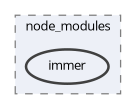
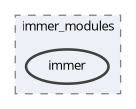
  digraph {
    compound=true
    fontname="Open Sans"
    n1 [color=grey25 fillcolor="#edf0f7" fontname="Open Sans" fontsize=10 height=0.2 label=immer shape=ellipse style="filled,bold" width=0.4]
    subgraph cluster_1 {
      bgcolor="#edf0f7"
      fontsize=10
-     label=node_modules
+     label=immer_modules
      pencolor=grey50
      style="filled,dashed"
      n1
    }
  }
